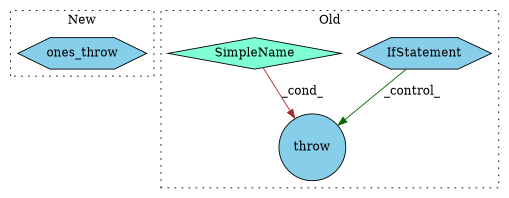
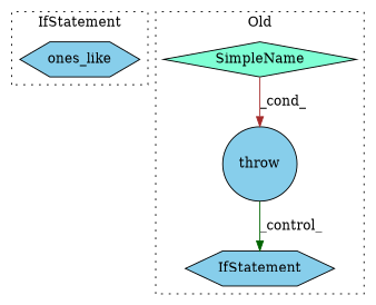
  digraph {
    node [fillcolor=skyblue shape=hexagon style=filled]
-   n1 [a=32 l="10,1" label=ones_throw s="10006,10024"]
+   n1 [a=32 l="10,1" label=ones_like s="10006,10024"]
    n2 [a=53 l=6 label=throw s=9814 shape=circle]
    n3 [a=25 l="4,2" label=IfStatement s="9777,9802"]
    n4 [a=42 fillcolor=aquamarine label=SimpleName shape=diamond]
    subgraph cluster_1 {
-     label=New
+     label=IfStatement
      style=dotted
      n1
    }
    subgraph cluster_2 {
      label=Old
      style=dotted
      n2
      n3
      n4
    }
-   n3 -> n2 [color=darkgreen label=_control_]
+   n2 -> n3 [color=darkgreen label=_control_]
    n4 -> n2 [color=brown label=_cond_]
  }
